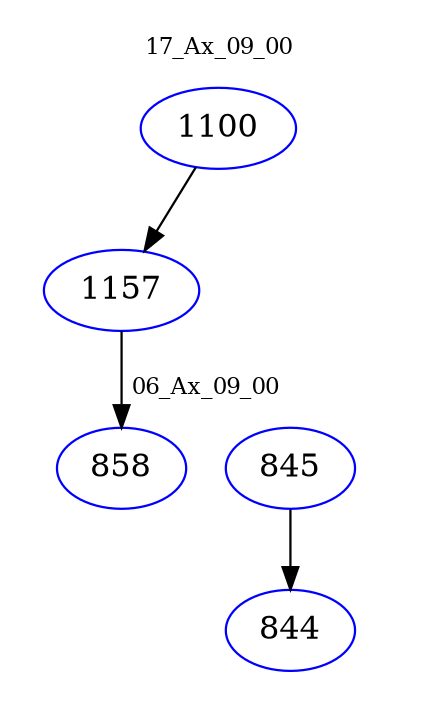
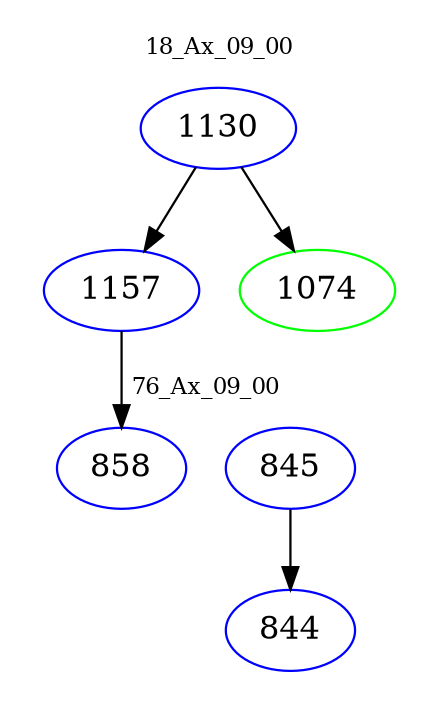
  digraph {
    node [color=blue]
    edge [color=black]
    n1 [label=845]
    n2 [label=844]
    n3 [label=858]
-   n4 [label=1100]
+   n4 [label=1130]
    n5 [label=1157]
+   n6 [color=green label=1074]
    subgraph cluster_1 {
      color=white
      fontsize=10
-     label="06_Ax_09_00"
+     label="76_Ax_09_00"
      n1
      n2
      n3
    }
    subgraph cluster_2 {
      color=white
      fontsize=10
-     label="17_Ax_09_00"
+     label="18_Ax_09_00"
      n4
      n5
+     n6
    }
    n1 -> n2
    n4 -> n5
+   n4 -> n6
    n5 -> n3
  }
